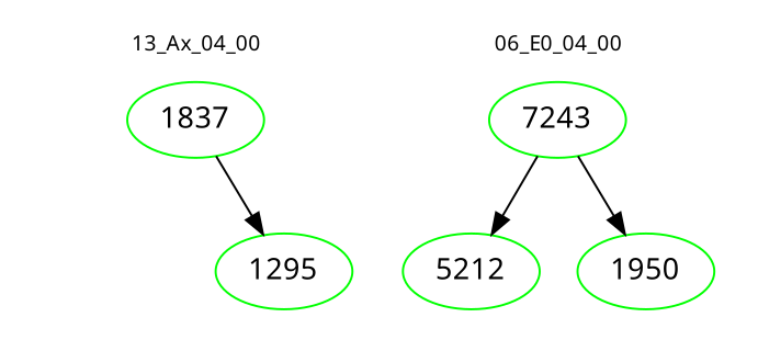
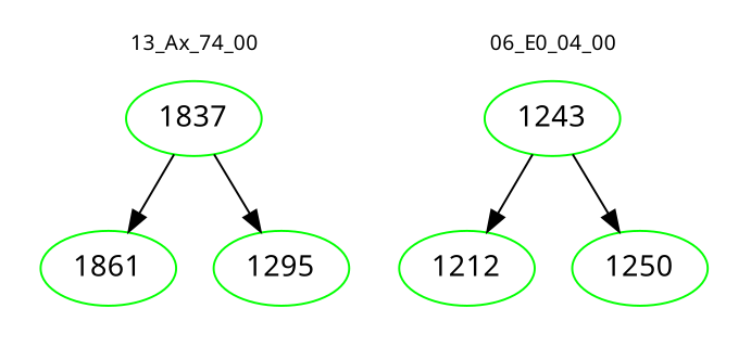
  digraph {
    fontname="Noto Sans"
    node [color=green fontname="Noto Sans"]
    edge [color=black fontname="Noto Sans"]
    n1 [label=1837]
+   n2 [label=1861]
    n3 [label=1295]
-   n4 [label=7243]
-   n5 [label=5212]
-   n6 [label=1950]
+   n4 [label=1243]
+   n5 [label=1212]
+   n6 [label=1250]
    subgraph cluster_1 {
      color=white
      fontsize=10
-     label="13_Ax_04_00"
+     label="13_Ax_74_00"
      n1
+     n2
      n3
    }
    subgraph cluster_2 {
      color=white
      fontsize=10
      label="06_E0_04_00"
      n4
      n5
      n6
    }
+   n1 -> n2
    n1 -> n3
    n4 -> n5
    n4 -> n6
  }
